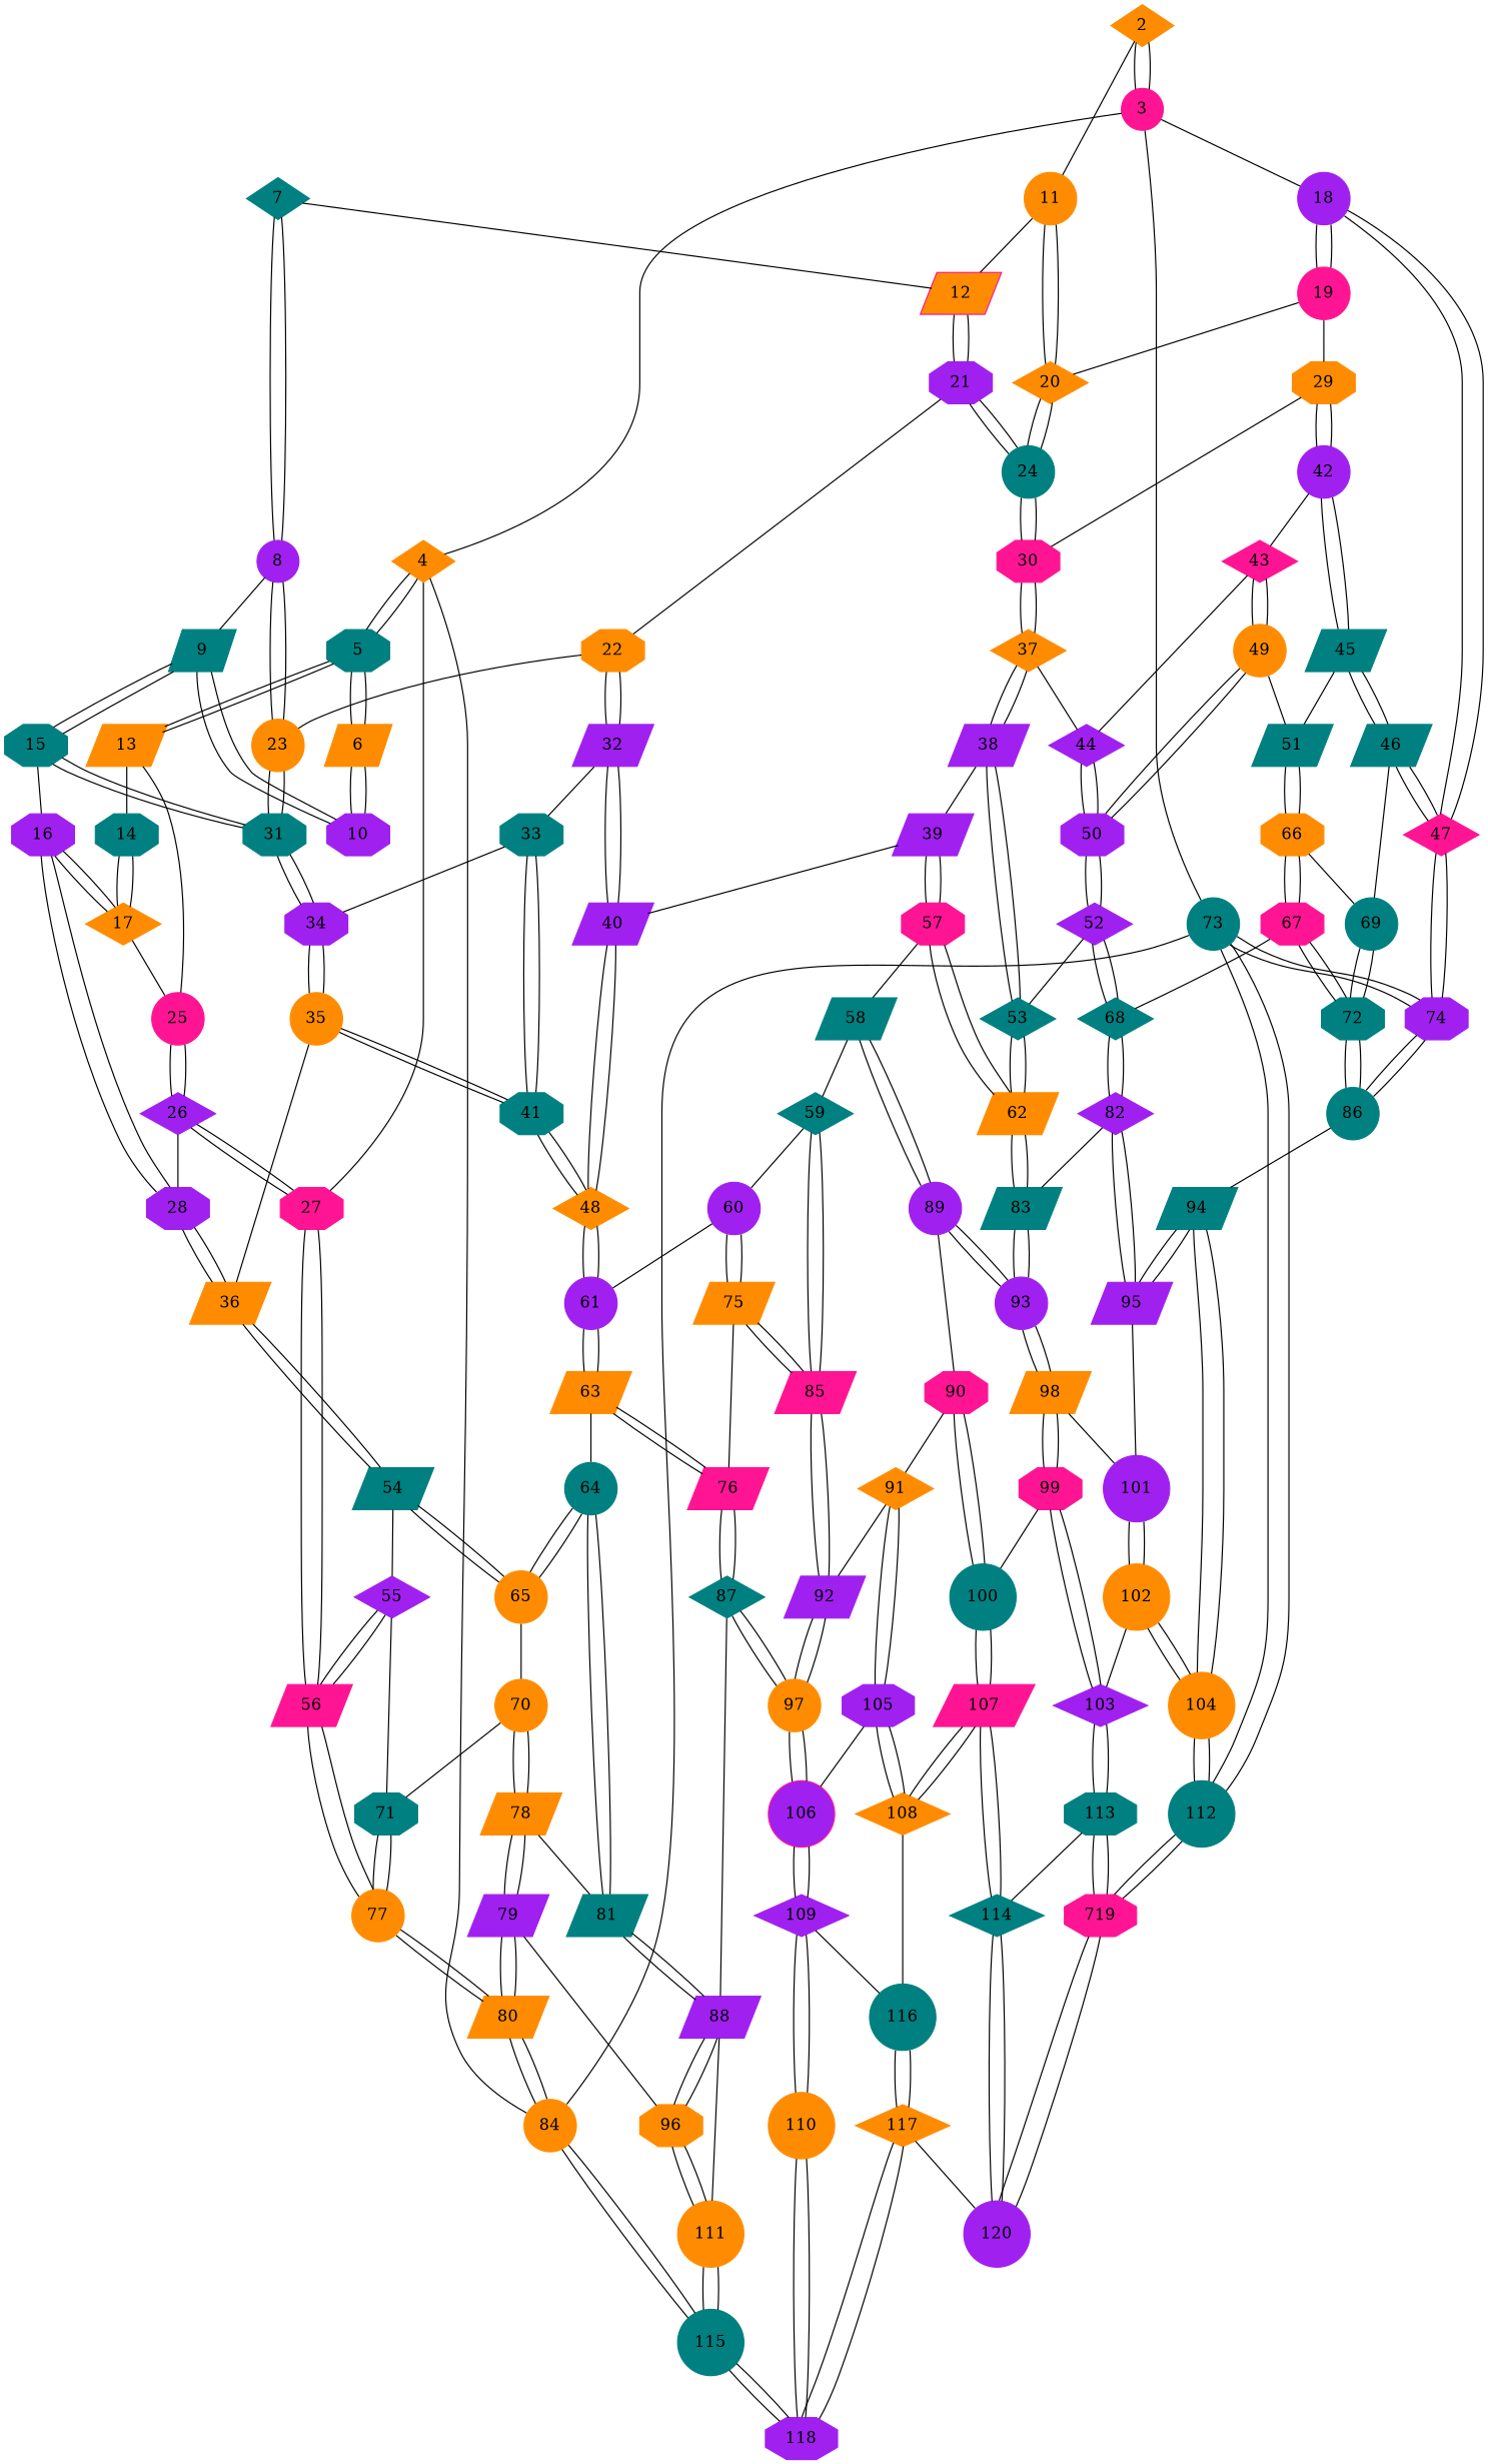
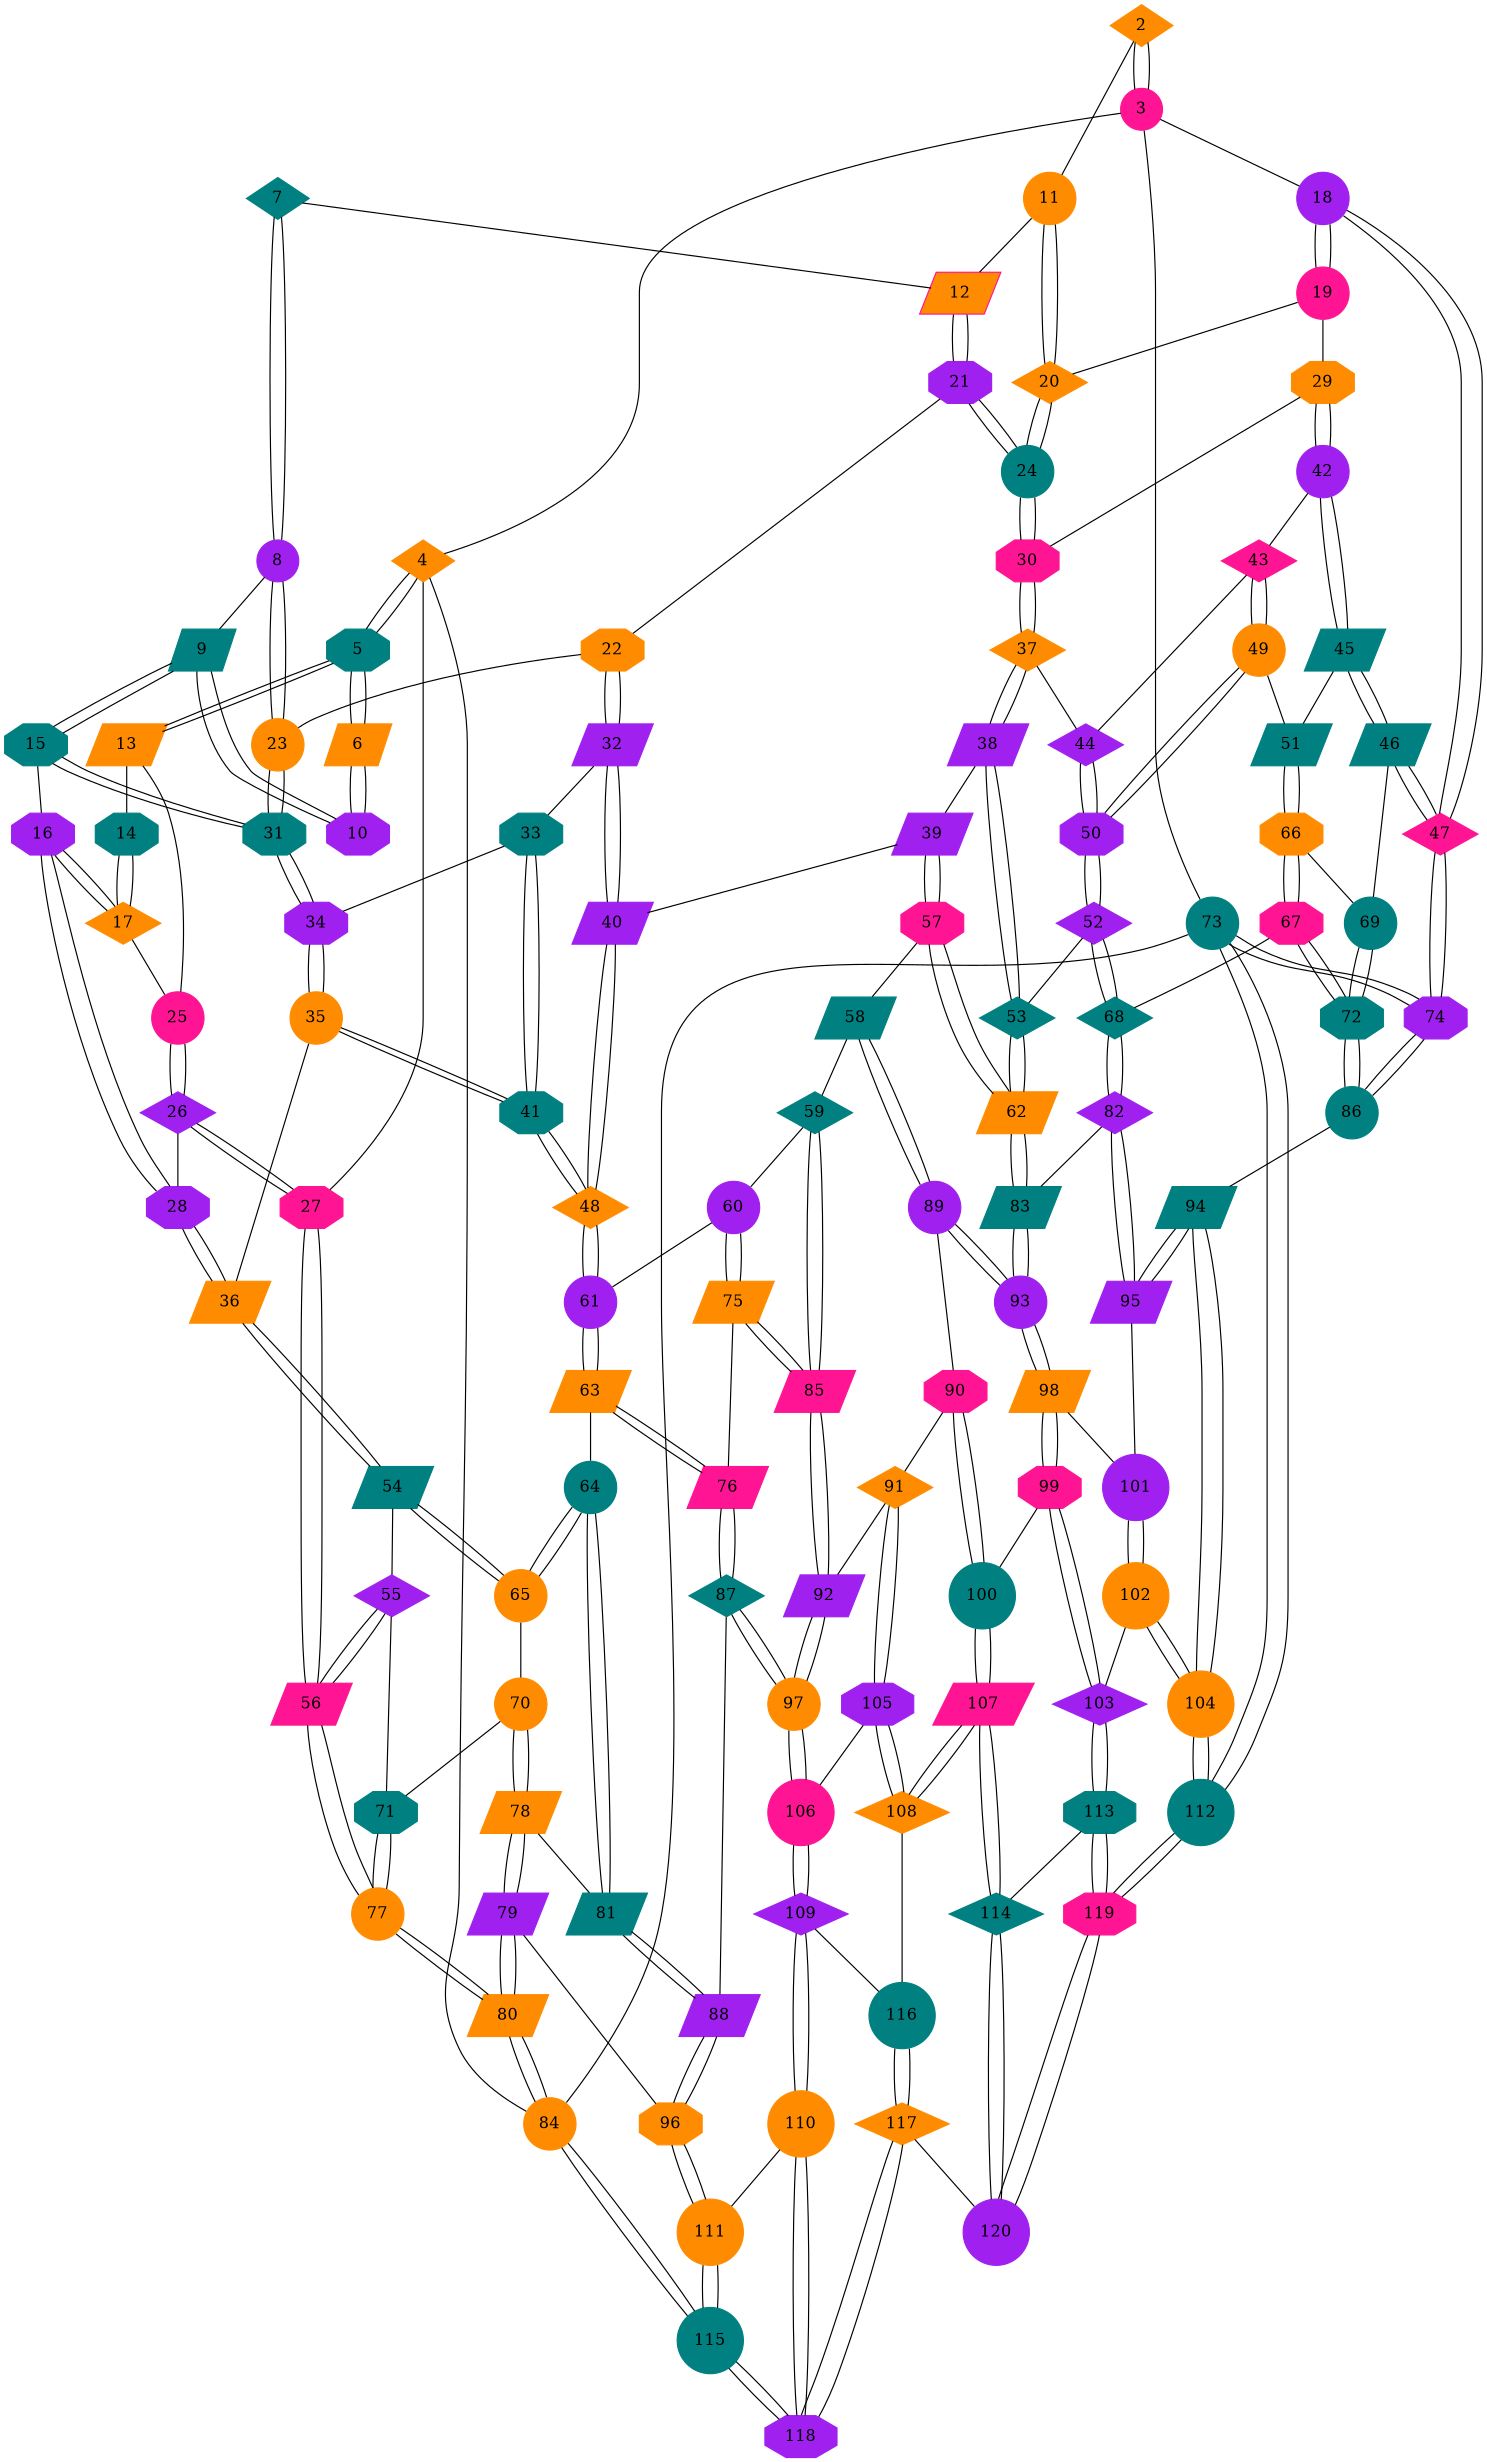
  graph {
    node [color=darkorange shape=circle style=filled]
    2 [shape=diamond]
    3 [color=deeppink]
    11
    7 [color=teal shape=diamond]
    8 [color=purple]
    12 [color=deeppink fillcolor=darkorange shape=parallelogram]
    4 [shape=diamond]
    18 [color=purple]
    73 [color=teal]
    20 [shape=diamond]
    5 [color=teal shape=octagon]
    27 [color=deeppink shape=octagon]
    84
    19 [color=deeppink]
    47 [color=deeppink shape=diamond]
    74 [color=purple shape=octagon]
    112 [color=teal]
    6 [shape=parallelogram]
    13 [shape=parallelogram]
    56 [color=deeppink shape=parallelogram]
    115 [color=teal]
    10 [color=purple shape=octagon]
    14 [color=teal shape=octagon]
    25 [color=deeppink]
    9 [color=teal shape=parallelogram]
    23
    21 [color=purple shape=octagon]
    15 [color=teal shape=octagon]
    31 [color=teal shape=octagon]
    16 [color=purple shape=octagon]
    24 [color=teal]
    22 [shape=octagon]
    17 [shape=diamond]
    26 [color=purple shape=diamond]
    28 [color=purple shape=octagon]
    34 [color=purple shape=octagon]
    36 [shape=parallelogram]
    29 [shape=octagon]
    30 [color=deeppink shape=octagon]
    42 [color=purple]
    32 [color=purple shape=parallelogram]
    33 [color=teal shape=octagon]
    40 [color=purple shape=parallelogram]
    37 [shape=diamond]
    77
    54 [color=teal shape=parallelogram]
    43 [color=deeppink shape=diamond]
    45 [color=teal shape=parallelogram]
    38 [color=purple shape=parallelogram]
    44 [color=purple shape=diamond]
    35
    41 [color=teal shape=octagon]
    48 [shape=diamond]
    55 [color=purple shape=diamond]
    65
    39 [color=purple shape=parallelogram]
    53 [color=teal shape=diamond]
    50 [color=purple shape=octagon]
    57 [color=deeppink shape=octagon]
    62 [shape=parallelogram]
    58 [color=teal shape=parallelogram]
    61 [color=purple]
    49
    46 [color=teal shape=parallelogram]
    51 [color=teal shape=parallelogram]
    52 [color=purple shape=diamond]
    69 [color=teal]
    66 [shape=octagon]
    72 [color=teal shape=octagon]
    86 [color=teal]
    63 [shape=parallelogram]
    68 [color=teal shape=diamond]
    67 [color=deeppink shape=octagon]
    82 [color=purple shape=diamond]
    83 [color=teal shape=parallelogram]
    71 [color=teal shape=octagon]
    70
    80 [shape=parallelogram]
    59 [color=teal shape=diamond]
    89 [color=purple]
    60 [color=purple]
    85 [color=deeppink shape=parallelogram]
    93 [color=purple]
    90 [color=deeppink shape=octagon]
    75 [shape=parallelogram]
    92 [color=purple shape=parallelogram]
    76 [color=deeppink shape=parallelogram]
    64 [color=teal]
    81 [color=teal shape=parallelogram]
    87 [color=teal shape=diamond]
    88 [color=purple shape=parallelogram]
    78 [shape=parallelogram]
    95 [color=purple shape=parallelogram]
    79 [color=purple shape=parallelogram]
    94 [color=teal shape=parallelogram]
-   119 [color=deeppink shape=octagon label=719]
+   119 [color=deeppink shape=octagon]
    97
    96 [shape=octagon]
    111
    101 [color=purple]
    98 [shape=parallelogram]
    118 [color=purple shape=octagon]
    104
-   106 [color=deeppink fillcolor=purple]
+   106 [color=deeppink]
    91 [shape=diamond]
    100 [color=teal]
    105 [color=purple shape=octagon]
    107 [color=deeppink shape=parallelogram]
    108 [shape=diamond]
    99 [color=deeppink shape=octagon]
    102
    109 [color=purple shape=diamond]
    103 [color=purple shape=diamond]
    113 [color=teal shape=octagon]
    114 [color=teal shape=diamond]
    116 [color=teal]
    110
    120 [color=purple]
    117 [shape=diamond]
    2 -- 3
    2 -- 3
    2 -- 11
    3 -- 4
    3 -- 18
    3 -- 73
    11 -- 12
    11 -- 20
    11 -- 20
    7 -- 8
    7 -- 8
    7 -- 12
    8 -- 9
    8 -- 23
    8 -- 23
    12 -- 21
    12 -- 21
    4 -- 5
    4 -- 5
    4 -- 27
    4 -- 84
    18 -- 19
    18 -- 19
    18 -- 47
    18 -- 47
    73 -- 84
    73 -- 74
    73 -- 74
    73 -- 112
    73 -- 112
    20 -- 24
    20 -- 24
    5 -- 6
    5 -- 6
    5 -- 13
    5 -- 13
    27 -- 56
    27 -- 56
    84 -- 115
    84 -- 115
    19 -- 20
    19 -- 29
    47 -- 74
    47 -- 74
    74 -- 86
    74 -- 86
    112 -- 119
    112 -- 119
    6 -- 10
    6 -- 10
    13 -- 14
    13 -- 25
    56 -- 77
    56 -- 77
    115 -- 118
    115 -- 118
    14 -- 17
    14 -- 17
    25 -- 26
    25 -- 26
    9 -- 10
    9 -- 10
    9 -- 15
    9 -- 15
    23 -- 31
    23 -- 31
    21 -- 24
    21 -- 24
    21 -- 22
    15 -- 31
    15 -- 31
    15 -- 16
    31 -- 34
    31 -- 34
    16 -- 17
    16 -- 17
    16 -- 28
    16 -- 28
    24 -- 30
    24 -- 30
    22 -- 23
    22 -- 32
    22 -- 32
    17 -- 25
    26 -- 27
    26 -- 27
    26 -- 28
    28 -- 36
    28 -- 36
    34 -- 35
    34 -- 35
    36 -- 54
    36 -- 54
    29 -- 30
    29 -- 42
    29 -- 42
    30 -- 37
    30 -- 37
    42 -- 43
    42 -- 45
    42 -- 45
    32 -- 33
    32 -- 40
    32 -- 40
    33 -- 34
    33 -- 41
    33 -- 41
    40 -- 48
    40 -- 48
    37 -- 38
    37 -- 38
    37 -- 44
    77 -- 80
    77 -- 80
    54 -- 55
    54 -- 65
    54 -- 65
    43 -- 44
    43 -- 49
    43 -- 49
    45 -- 46
    45 -- 46
    45 -- 51
    38 -- 39
    38 -- 53
    38 -- 53
    44 -- 50
    44 -- 50
    35 -- 36
    35 -- 41
    35 -- 41
    41 -- 48
    41 -- 48
    48 -- 61
    48 -- 61
    55 -- 56
    55 -- 56
    55 -- 71
    65 -- 70
    39 -- 40
    39 -- 57
    39 -- 57
    53 -- 62
    53 -- 62
    50 -- 52
    50 -- 52
    57 -- 62
    57 -- 62
    57 -- 58
    62 -- 83
    62 -- 83
    58 -- 59
    58 -- 89
    58 -- 89
    61 -- 63
    61 -- 63
    49 -- 50
    49 -- 50
    49 -- 51
    46 -- 47
    46 -- 47
    46 -- 69
    51 -- 66
    51 -- 66
    52 -- 53
    52 -- 68
    52 -- 68
    69 -- 72
    69 -- 72
    66 -- 69
    66 -- 67
    66 -- 67
    72 -- 86
    72 -- 86
    86 -- 94
    63 -- 76
    63 -- 76
    63 -- 64
    68 -- 82
    68 -- 82
    67 -- 72
    67 -- 72
    67 -- 68
    82 -- 83
    82 -- 95
    82 -- 95
    83 -- 93
    83 -- 93
    71 -- 77
    71 -- 77
    70 -- 71
    70 -- 78
    70 -- 78
    80 -- 84
    80 -- 84
    59 -- 60
    59 -- 85
    59 -- 85
    89 -- 93
    89 -- 93
    89 -- 90
    60 -- 61
    60 -- 75
    60 -- 75
    85 -- 92
    85 -- 92
    93 -- 98
    93 -- 98
    90 -- 91
    90 -- 100
    90 -- 100
    75 -- 85
    75 -- 85
    75 -- 76
    92 -- 97
    92 -- 97
    76 -- 87
    76 -- 87
    64 -- 65
    64 -- 65
    64 -- 81
    64 -- 81
    81 -- 88
    81 -- 88
    87 -- 88
    87 -- 97
    87 -- 97
    88 -- 96
    88 -- 96
    78 -- 81
    78 -- 79
    78 -- 79
    95 -- 101
    79 -- 80
    79 -- 80
    79 -- 96
    94 -- 95
    94 -- 95
    94 -- 104
    94 -- 104
    119 -- 120
    119 -- 120
    97 -- 106
    97 -- 106
    96 -- 111
    96 -- 111
    111 -- 115
    111 -- 115
    101 -- 102
    101 -- 102
    98 -- 101
    98 -- 99
    98 -- 99
    104 -- 112
    104 -- 112
    106 -- 109
    106 -- 109
    91 -- 92
    91 -- 105
    91 -- 105
    100 -- 107
    100 -- 107
    105 -- 106
    105 -- 108
    105 -- 108
    107 -- 108
    107 -- 108
    107 -- 114
    107 -- 114
    108 -- 116
    99 -- 100
    99 -- 103
    99 -- 103
    102 -- 104
    102 -- 104
    102 -- 103
    109 -- 116
    109 -- 110
    109 -- 110
    103 -- 113
    103 -- 113
    113 -- 119
    113 -- 119
    113 -- 114
    114 -- 120
    114 -- 120
    116 -- 117
    116 -- 117
-   88 -- 111
+   110 -- 111
    110 -- 118
    110 -- 118
    117 -- 118
    117 -- 118
    117 -- 120
  }
